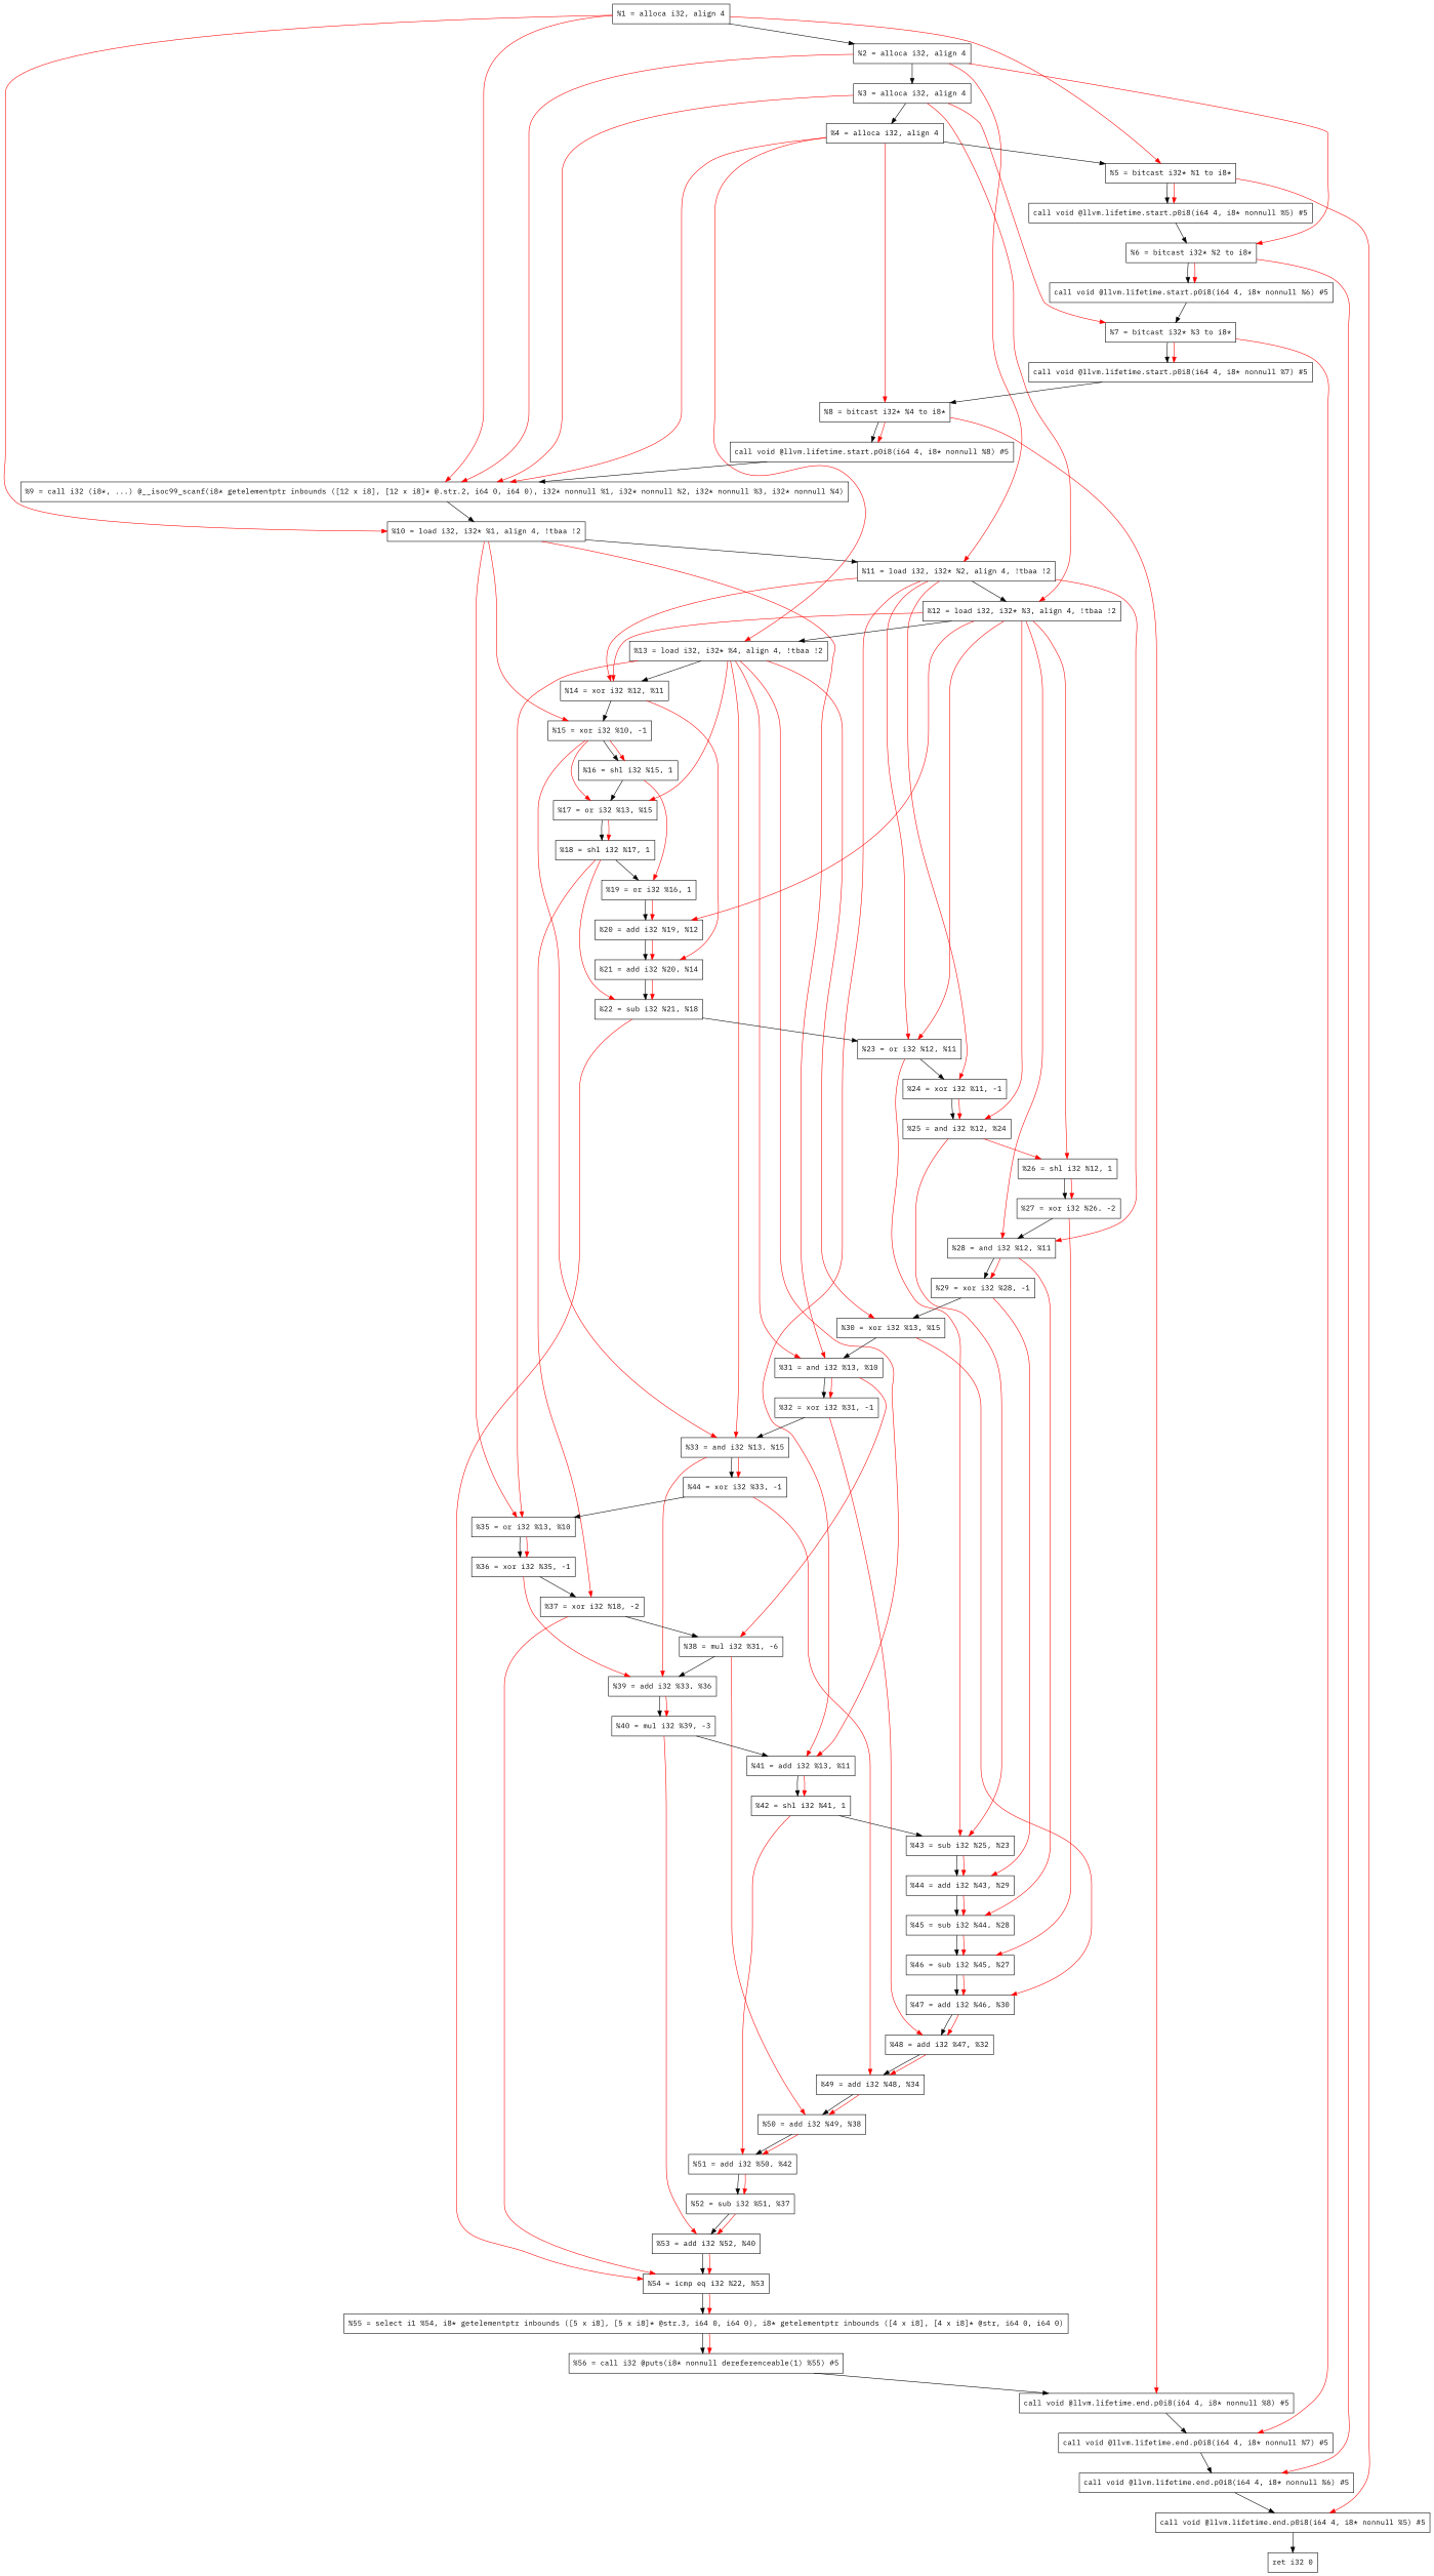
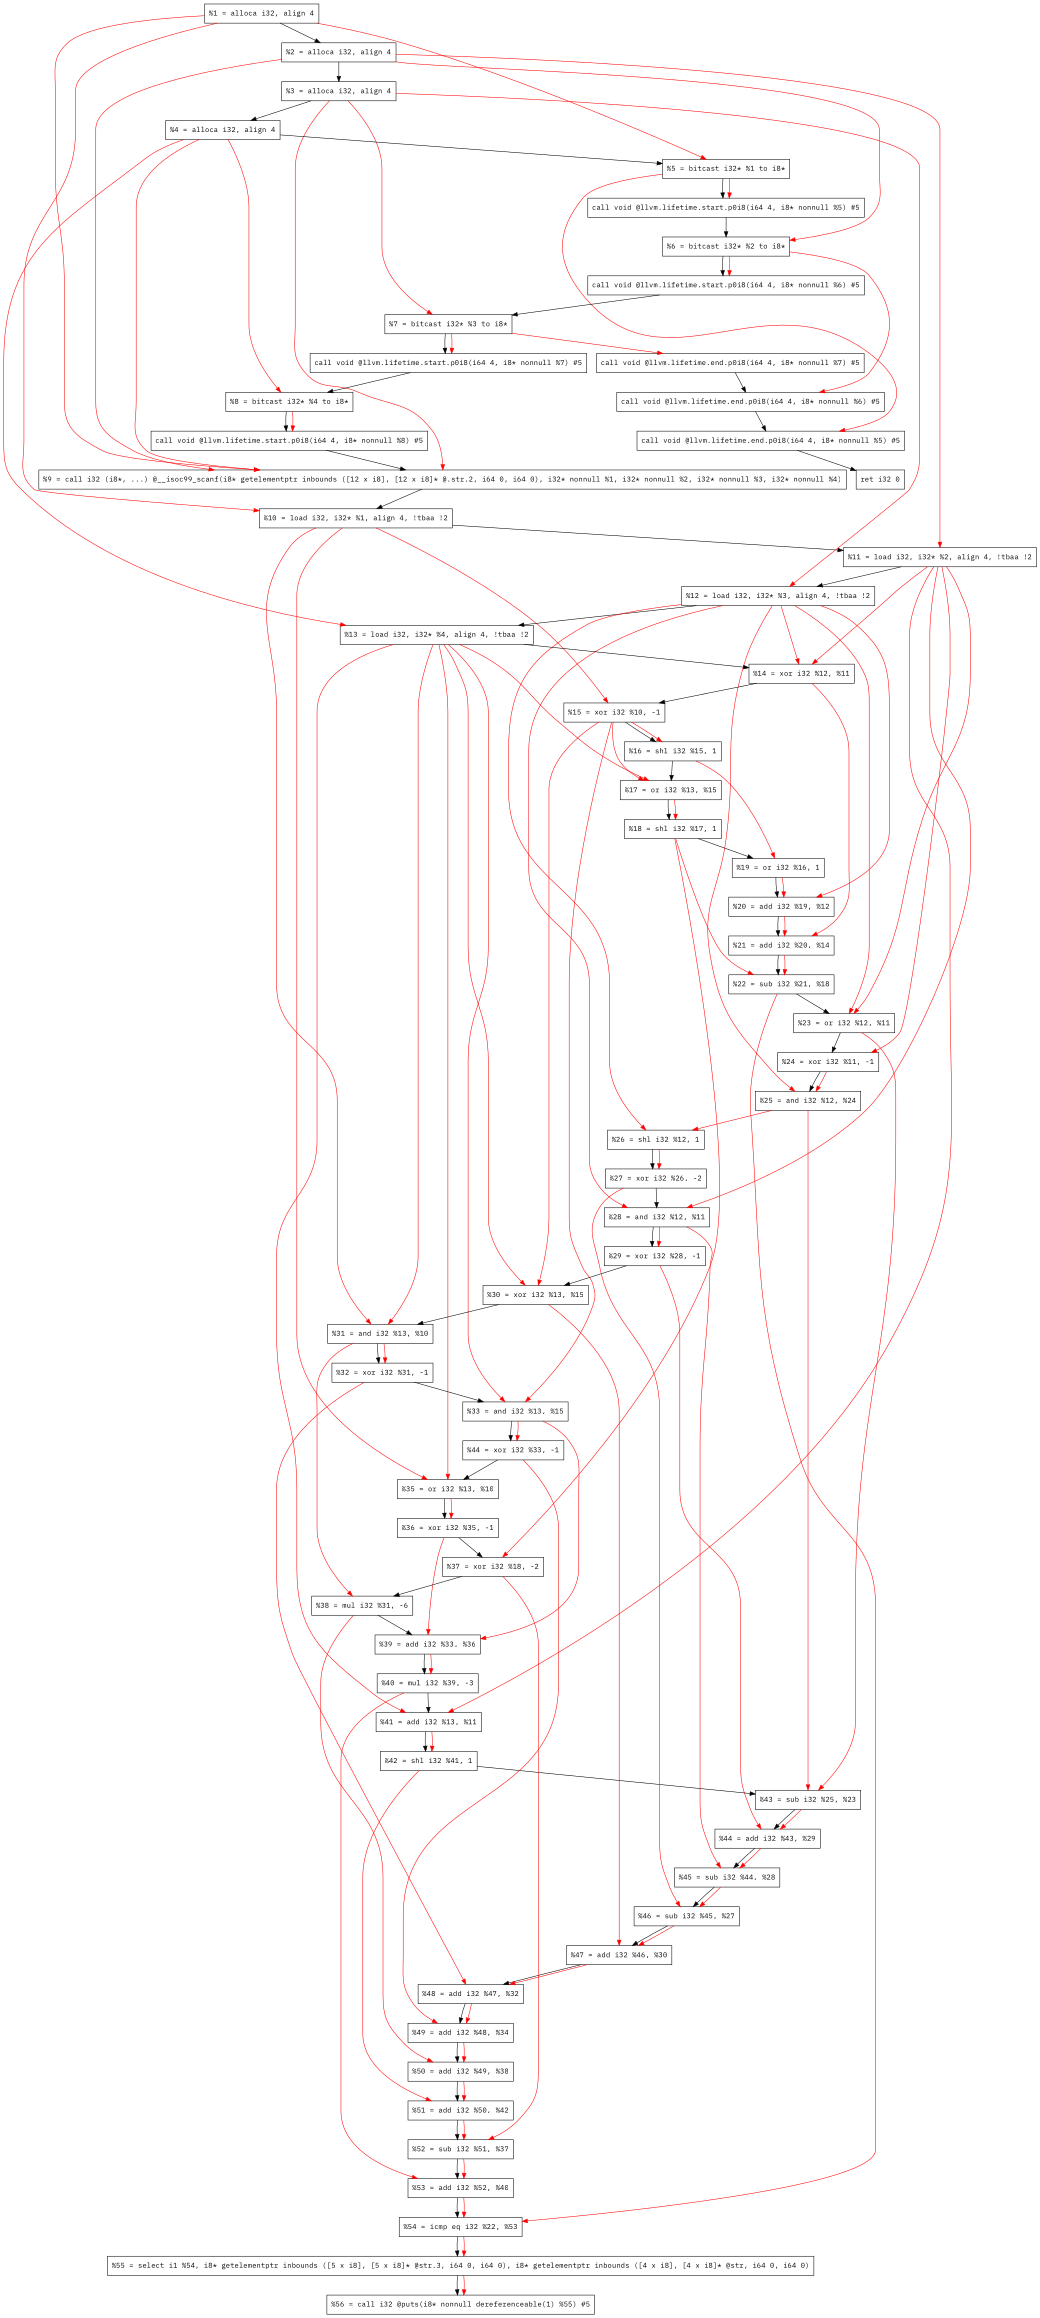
  digraph {
    fontname="IBM Plex Mono"
    node [fontname="IBM Plex Mono" shape=record]
    edge [fontname="IBM Plex Mono" color=red]
    n1 [label="  %1 = alloca i32, align 4"]
    n2 [label="  %2 = alloca i32, align 4"]
    n3 [label="  %5 = bitcast i32* %1 to i8*"]
    n4 [label="  %9 = call i32 (i8*, ...) @__isoc99_scanf(i8* getelementptr inbounds ([12 x i8], [12 x i8]* @.str.2, i64 0, i64 0), i32* nonnull %1, i32* nonnull %2, i32* nonnull %3, i32* nonnull %4)"]
    n5 [label="  %10 = load i32, i32* %1, align 4, !tbaa !2"]
    n6 [label="  %3 = alloca i32, align 4"]
    n7 [label="  %6 = bitcast i32* %2 to i8*"]
    n8 [label="  %11 = load i32, i32* %2, align 4, !tbaa !2"]
    n9 [label="  call void @llvm.lifetime.start.p0i8(i64 4, i8* nonnull %5) #5"]
    n10 [label="  call void @llvm.lifetime.end.p0i8(i64 4, i8* nonnull %5) #5"]
    n11 [label="  %15 = xor i32 %10, -1"]
    n12 [label="  %31 = and i32 %13, %10"]
    n13 [label="  %35 = or i32 %13, %10"]
    n14 [label="  %4 = alloca i32, align 4"]
    n15 [label="  %7 = bitcast i32* %3 to i8*"]
    n16 [label="  %12 = load i32, i32* %3, align 4, !tbaa !2"]
    n17 [label="  call void @llvm.lifetime.start.p0i8(i64 4, i8* nonnull %6) #5"]
    n18 [label="  call void @llvm.lifetime.end.p0i8(i64 4, i8* nonnull %6) #5"]
    n19 [label="  %14 = xor i32 %12, %11"]
    n20 [label="  %23 = or i32 %12, %11"]
    n21 [label="  %24 = xor i32 %11, -1"]
    n22 [label="  %28 = and i32 %12, %11"]
    n23 [label="  %41 = add i32 %13, %11"]
    n24 [label="  %8 = bitcast i32* %4 to i8*"]
    n25 [label="  %13 = load i32, i32* %4, align 4, !tbaa !2"]
    n26 [label="  call void @llvm.lifetime.start.p0i8(i64 4, i8* nonnull %7) #5"]
    n27 [label="  call void @llvm.lifetime.end.p0i8(i64 4, i8* nonnull %7) #5"]
    n28 [label="  %20 = add i32 %19, %12"]
    n29 [label="  %25 = and i32 %12, %24"]
    n30 [label="  %26 = shl i32 %12, 1"]
    n31 [label="  call void @llvm.lifetime.start.p0i8(i64 4, i8* nonnull %8) #5"]
-   n32 [label="  call void @llvm.lifetime.end.p0i8(i64 4, i8* nonnull %8) #5"]
    n33 [label="  %17 = or i32 %13, %15"]
    n34 [label="  %30 = xor i32 %13, %15"]
    n35 [label="  %33 = and i32 %13, %15"]
    n36 [label="  ret i32 0"]
    n37 [label="  %16 = shl i32 %15, 1"]
    n38 [label="  %32 = xor i32 %31, -1"]
    n39 [label="  %38 = mul i32 %31, -6"]
    n40 [label="  %36 = xor i32 %35, -1"]
    n41 [label="  %21 = add i32 %20, %14"]
    n42 [label="  %43 = sub i32 %25, %23"]
    n43 [label="  %29 = xor i32 %28, -1"]
    n44 [label="  %45 = sub i32 %44, %28"]
    n45 [label="  %42 = shl i32 %41, 1"]
    n46 [label="  %27 = xor i32 %26, -2"]
    n47 [label="  %18 = shl i32 %17, 1"]
    n48 [label="  %47 = add i32 %46, %30"]
    n49 [label="%44 = xor i32 %33, -1"]
    n50 [label="  %39 = add i32 %33, %36"]
    n51 [label="  %22 = sub i32 %21, %18"]
    n52 [label="  %19 = or i32 %16, 1"]
    n53 [label="  %37 = xor i32 %18, -2"]
    n54 [label="  %54 = icmp eq i32 %22, %53"]
    n55 [label="  %52 = sub i32 %51, %37"]
    n56 [label="  %55 = select i1 %54, i8* getelementptr inbounds ([5 x i8], [5 x i8]* @str.3, i64 0, i64 0), i8* getelementptr inbounds ([4 x i8], [4 x i8]* @str, i64 0, i64 0)"]
    n57 [label="  %44 = add i32 %43, %29"]
    n58 [label="  %46 = sub i32 %45, %27"]
    n59 [label="  %48 = add i32 %47, %32"]
    n60 [label="  %50 = add i32 %49, %38"]
    n61 [label="  %49 = add i32 %48, %34"]
    n62 [label="  %40 = mul i32 %39, -3"]
    n63 [label="  %53 = add i32 %52, %40"]
    n64 [label="  %51 = add i32 %50, %42"]
    n65 [label="  %56 = call i32 @puts(i8* nonnull dereferenceable(1) %55) #5"]
    n1 -> n2 [color=""]
    n1 -> n3
    n1 -> n4
    n1 -> n5
    n2 -> n4
    n2 -> n6 [color=""]
    n2 -> n7
    n2 -> n8
    n3 -> n9 [color=""]
    n3 -> n9
    n3 -> n10
    n4 -> n5 [color=""]
    n5 -> n8 [color=""]
    n5 -> n11
    n5 -> n12
    n5 -> n13
    n6 -> n4
    n6 -> n14 [color=""]
    n6 -> n15
    n6 -> n16
    n7 -> n17 [color=""]
    n7 -> n17
    n7 -> n18
    n8 -> n16 [color=""]
    n8 -> n19
    n8 -> n20
    n8 -> n21
    n8 -> n22
    n8 -> n23
    n9 -> n7 [color=""]
    n10 -> n36 [color=""]
    n11 -> n33
+   n11 -> n34
    n11 -> n35
    n11 -> n37 [color=""]
    n11 -> n37
    n12 -> n38 [color=""]
    n12 -> n38
    n12 -> n39
    n13 -> n40 [color=""]
    n13 -> n40
    n14 -> n3 [color=""]
    n14 -> n4
    n14 -> n24
    n14 -> n25
    n15 -> n26 [color=""]
    n15 -> n26
    n15 -> n27
    n16 -> n19
    n16 -> n20
    n16 -> n22
    n16 -> n25 [color=""]
    n16 -> n28
    n16 -> n29
    n16 -> n30
    n17 -> n15 [color=""]
    n18 -> n10 [color=""]
    n19 -> n11 [color=""]
    n19 -> n41
    n20 -> n21 [color=""]
    n20 -> n42
    n21 -> n29 [color=""]
    n21 -> n29
    n22 -> n43 [color=""]
    n22 -> n43
    n22 -> n44
    n23 -> n45 [color=""]
    n23 -> n45
    n24 -> n31 [color=""]
    n24 -> n31
-   n24 -> n32
    n25 -> n12
    n25 -> n13
    n25 -> n19 [color=""]
    n25 -> n23
    n25 -> n33
    n25 -> n34
    n25 -> n35
    n26 -> n24 [color=""]
    n27 -> n18 [color=""]
    n28 -> n41 [color=""]
    n28 -> n41
    n29 -> n30
    n29 -> n42
    n30 -> n46 [color=""]
    n30 -> n46
    n31 -> n4 [color=""]
-   n32 -> n27 [color=""]
    n33 -> n47 [color=""]
    n33 -> n47
    n34 -> n12 [color=""]
    n34 -> n48
    n35 -> n49 [color=""]
    n35 -> n49
    n35 -> n50
    n37 -> n33 [color=""]
    n37 -> n52
    n38 -> n35 [color=""]
    n38 -> n59
    n39 -> n50 [color=""]
    n39 -> n60
    n40 -> n50
    n40 -> n53 [color=""]
    n41 -> n51 [color=""]
    n41 -> n51
    n42 -> n57 [color=""]
    n42 -> n57
    n43 -> n34 [color=""]
    n43 -> n57
    n44 -> n58 [color=""]
    n44 -> n58
    n45 -> n42 [color=""]
    n45 -> n64
    n46 -> n22 [color=""]
    n46 -> n58
    n47 -> n51
    n47 -> n52 [color=""]
    n47 -> n53
    n48 -> n59 [color=""]
    n48 -> n59
    n49 -> n13 [color=""]
    n49 -> n61
    n50 -> n62 [color=""]
    n50 -> n62
    n51 -> n20 [color=""]
    n51 -> n54
    n52 -> n28 [color=""]
    n52 -> n28
    n53 -> n39 [color=""]
-   n53 -> n54
+   n53 -> n55
    n54 -> n56 [color=""]
    n54 -> n56
    n55 -> n63 [color=""]
    n55 -> n63
    n56 -> n65 [color=""]
    n56 -> n65
    n57 -> n44 [color=""]
    n57 -> n44
    n58 -> n48 [color=""]
    n58 -> n48
    n59 -> n61 [color=""]
    n59 -> n61
    n60 -> n64 [color=""]
    n60 -> n64
    n61 -> n60 [color=""]
    n61 -> n60
    n62 -> n23 [color=""]
    n62 -> n63
    n63 -> n54 [color=""]
    n63 -> n54
    n64 -> n55 [color=""]
    n64 -> n55
-   n65 -> n32 [color=""]
  }
